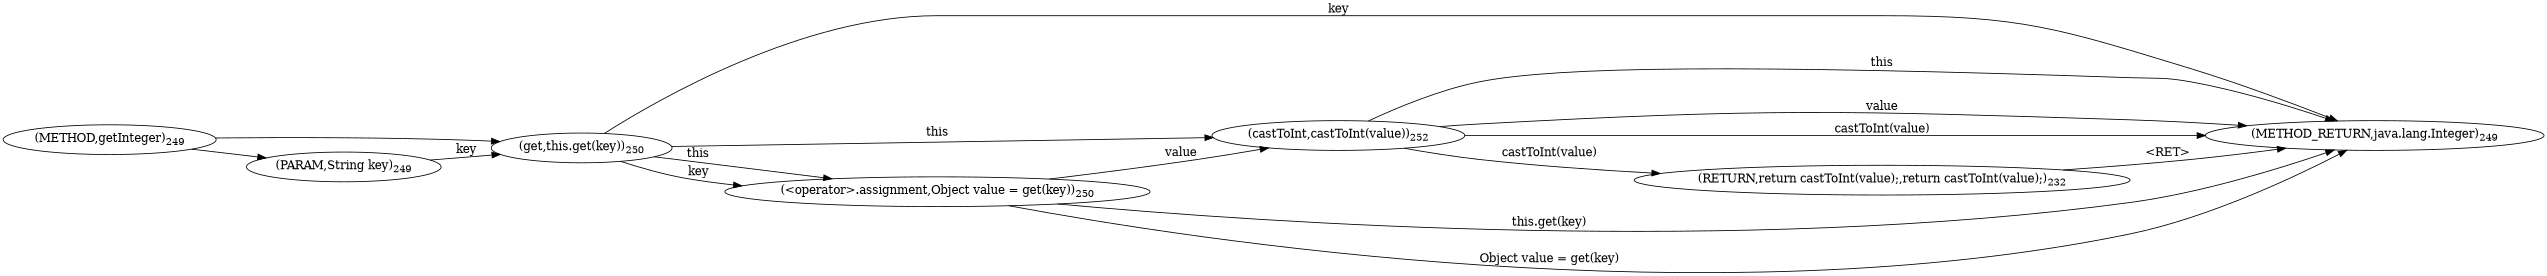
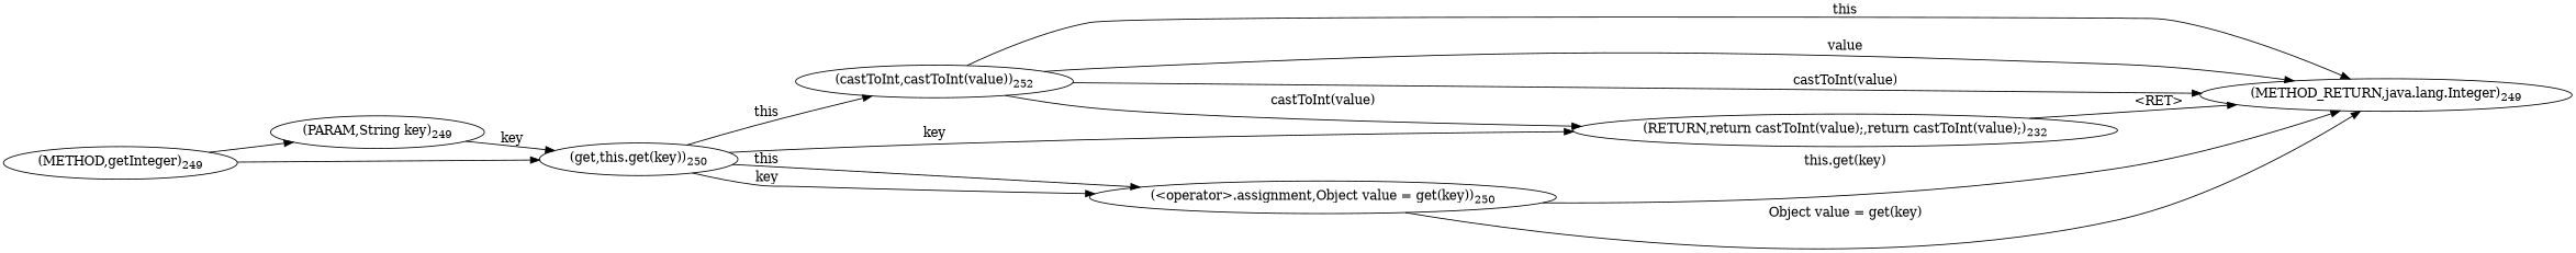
  digraph {
    rankdir=LR
    n1 [label=<(METHOD,getInteger)<SUB>249</SUB>>]
    n2 [label=<(PARAM,String key)<SUB>249</SUB>>]
    n3 [label=<(get,this.get(key))<SUB>250</SUB>>]
    n4 [label=<(castToInt,castToInt(value))<SUB>252</SUB>>]
    n5 [label=<(METHOD_RETURN,java.lang.Integer)<SUB>249</SUB>>]
    n6 [label=<(RETURN,return castToInt(value);,return castToInt(value);)<SUB>232</SUB>>]
    n7 [label=<(&lt;operator&gt;.assignment,Object value = get(key))<SUB>250</SUB>>]
    n1 -> n2
    n1 -> n3
    n2 -> n3 [label=key]
    n3 -> n4 [label=this]
-   n3 -> n5 [label=key]
+   n3 -> n6 [label=key]
    n3 -> n7 [label=this]
    n3 -> n7 [label=key]
    n4 -> n5 [label=this]
    n4 -> n5 [label=value]
    n4 -> n5 [label="castToInt(value)"]
    n4 -> n6 [label="castToInt(value)"]
    n6 -> n5 [label="&lt;RET&gt;"]
-   n7 -> n4 [label=value]
    n7 -> n5 [label="this.get(key)"]
    n7 -> n5 [label="Object value = get(key)"]
  }
